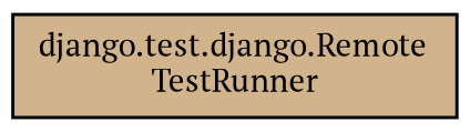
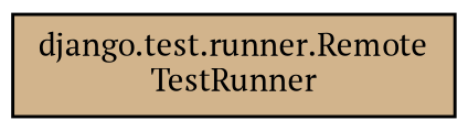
  digraph {
    rankdir=LR
    fontname="PT Serif"
-   n1 [color=black fillcolor=tan fontname="PT Serif" fontsize=10 height=0.2 label="django.test.django.Remote\lTestRunner" shape=record style=filled width=0.4]
+   n1 [color=black fillcolor=tan fontname="PT Serif" fontsize=10 height=0.2 label="django.test.runner.Remote\lTestRunner" shape=record style=filled width=0.4]
  }
